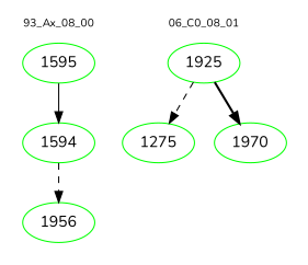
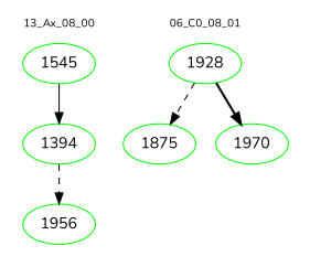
  digraph {
    fontname=Nunito
    node [color=green fontname=Nunito]
    edge [color=black fontname=Nunito style=dashed]
-   n1 [label=1594]
+   n1 [label=1394]
    n2 [label=1956]
-   n3 [label=1595]
-   n4 [label=1925]
-   n5 [label=1275]
+   n3 [label=1545]
+   n4 [label=1928]
+   n5 [label=1875]
    n6 [label=1970]
    subgraph cluster_1 {
      color=white
      fontsize=10
-     label="93_Ax_08_00"
+     label="13_Ax_08_00"
      n1
      n2
      n3
    }
    subgraph cluster_2 {
      color=white
      fontsize=10
      label="06_C0_08_01"
      n4
      n5
      n6
    }
    n1 -> n2
    n3 -> n1 [style=solid]
    n4 -> n5
    n4 -> n6 [style=bold]
  }
